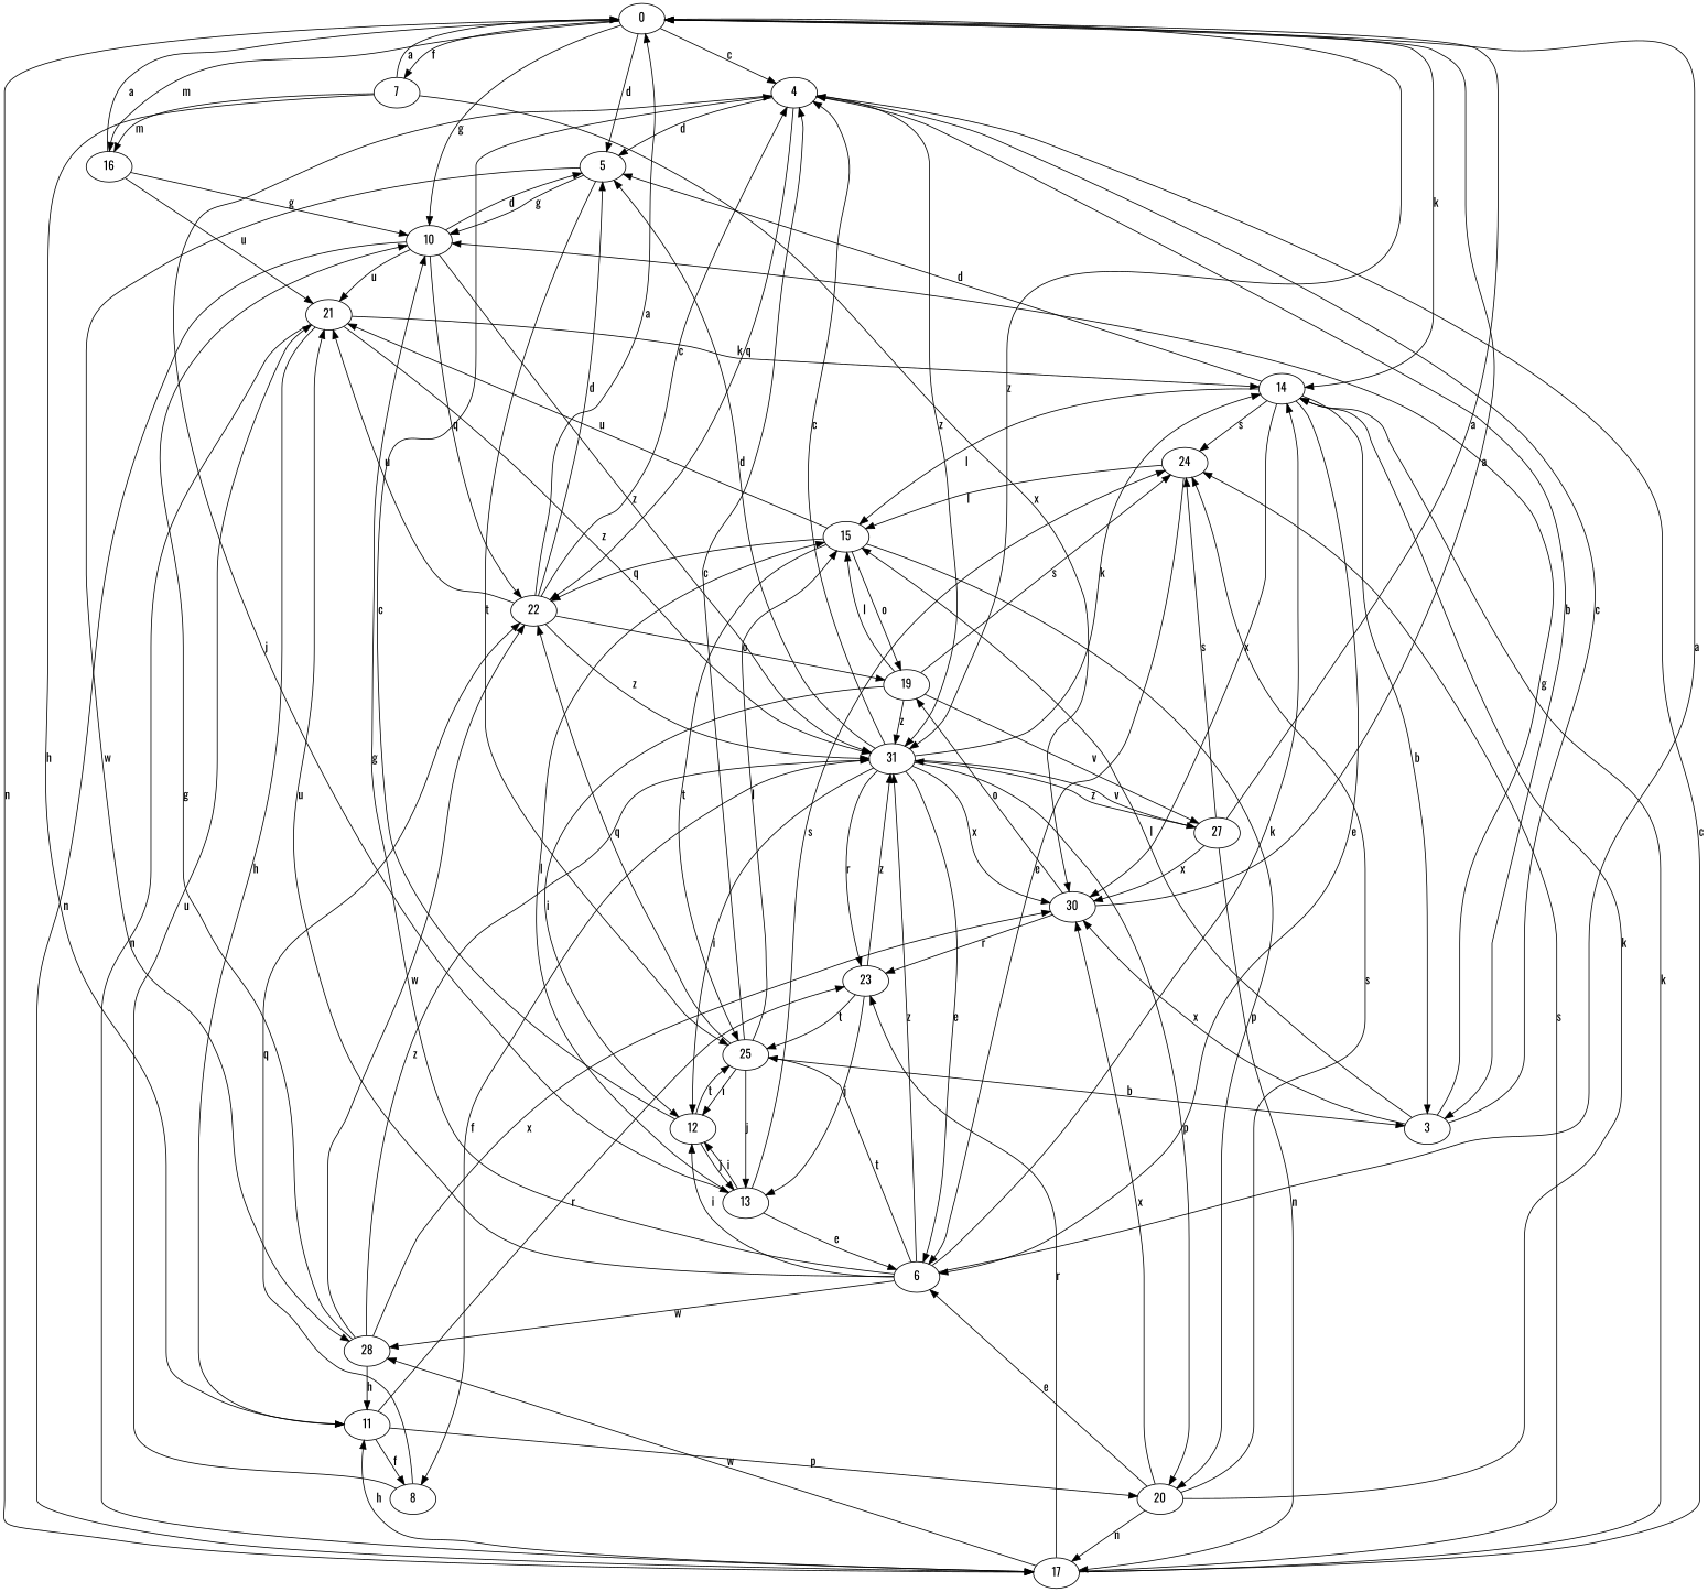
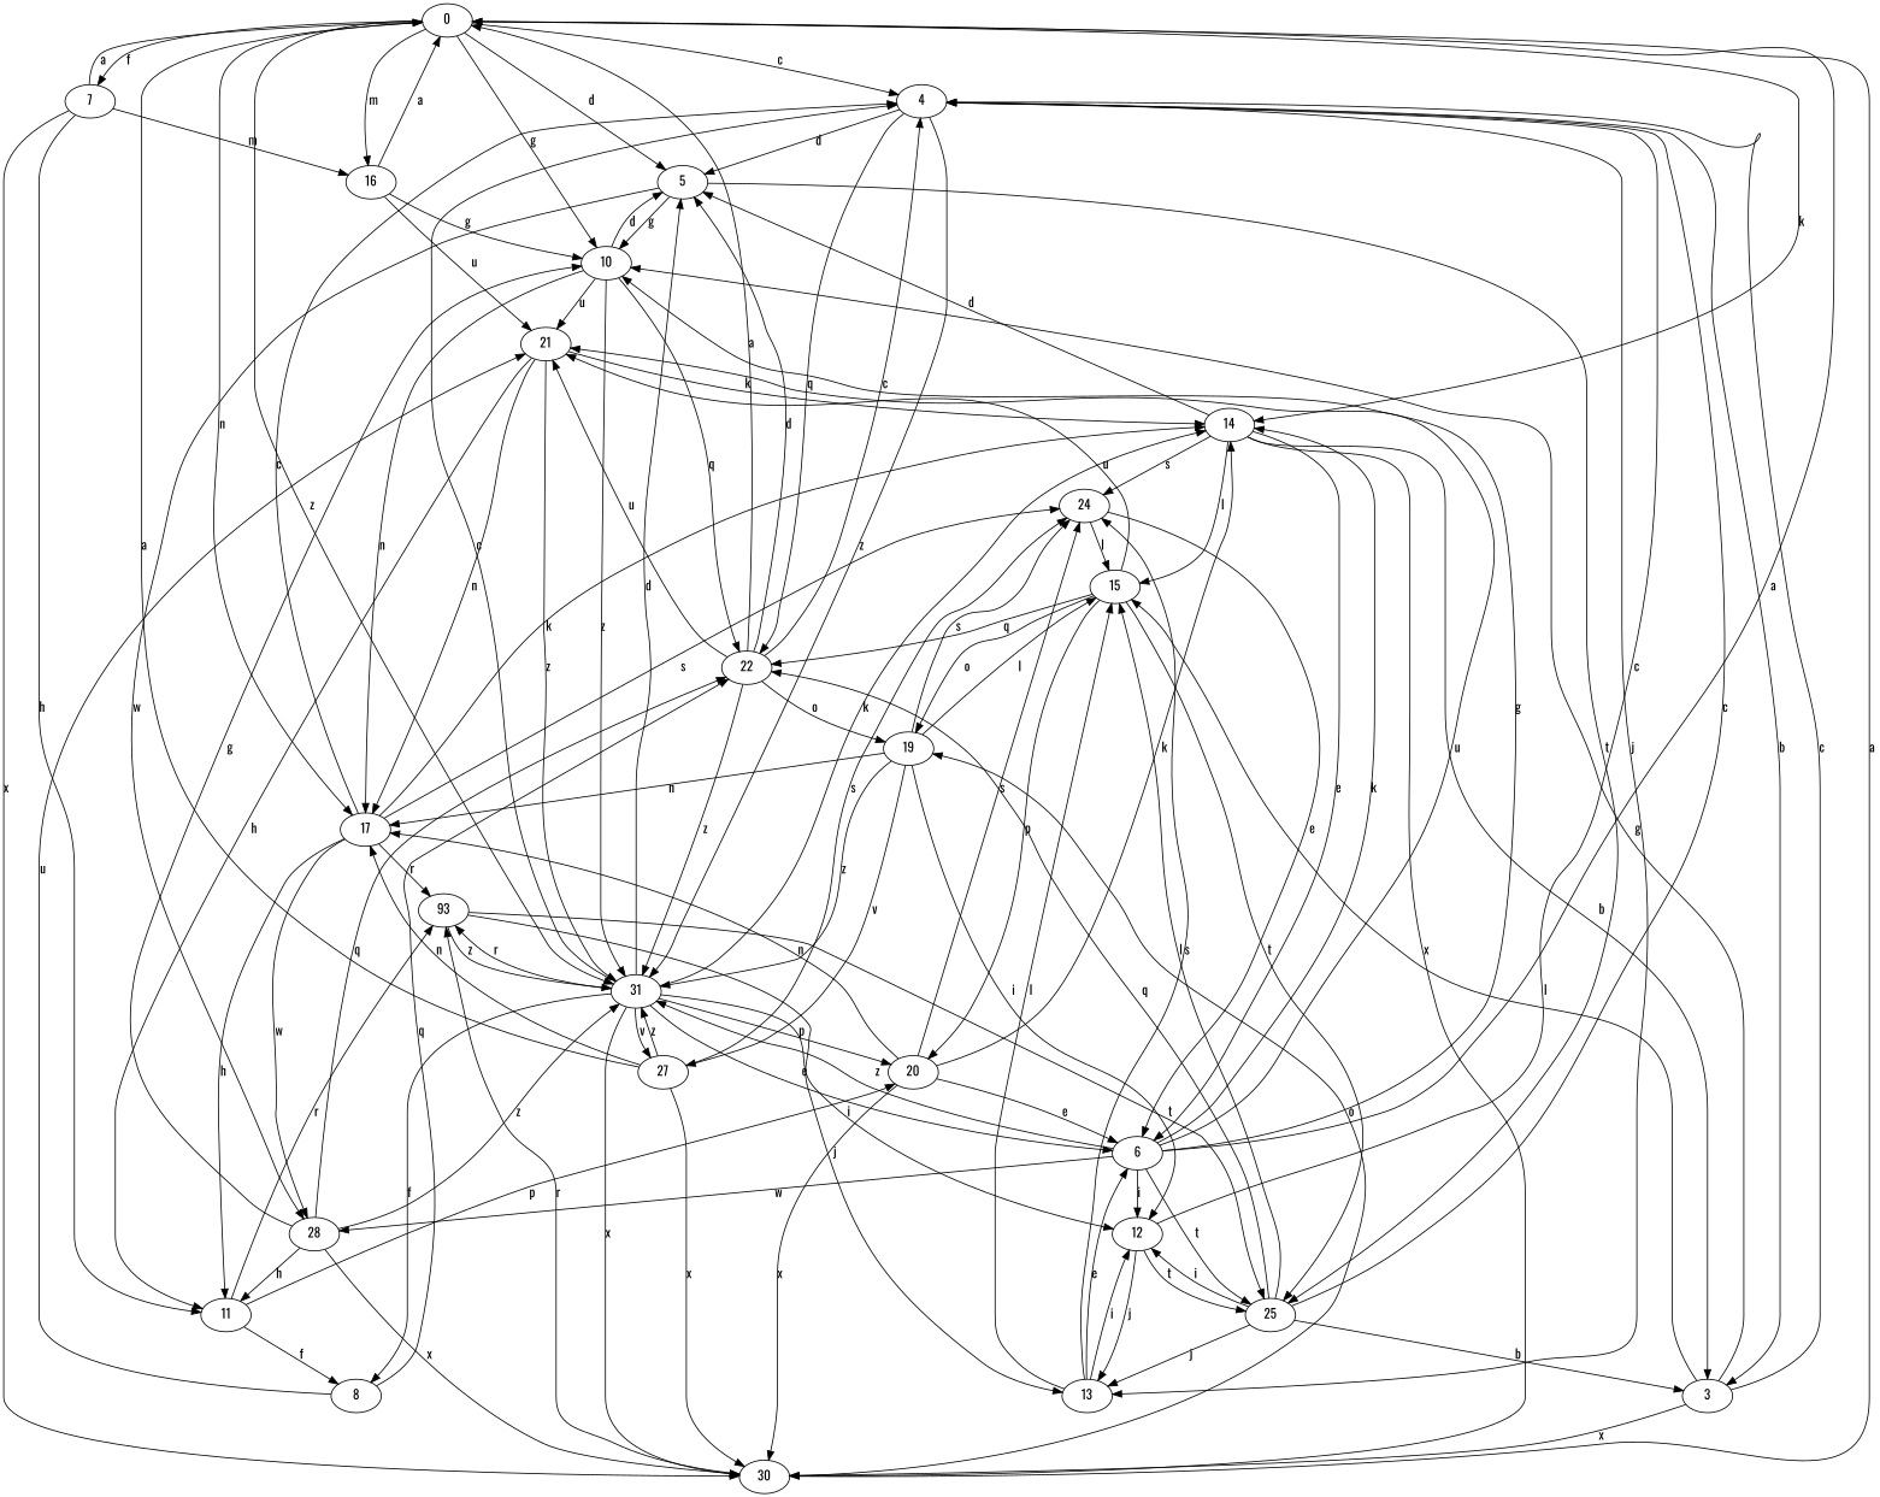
  strict digraph {
    fontname=Oswald
    node [fontname=Oswald]
    edge [fontname=Oswald]
    0
    4
    5
    7
    10
    14
    16
    17
    31
    3
    13
    22
    25
    28
    30
    11
    n17 [label=21]
    15
    6
    24
-   23
+   23 [label=93]
    12
    8
    20
    27
    19
    0 -> 4 [label=c]
    0 -> 5 [label=d]
    0 -> 7 [label=f]
    0 -> 10 [label=g]
    0 -> 14 [label=k]
    0 -> 16 [label=m]
    0 -> 17 [label=n]
    0 -> 31 [label=z]
    4 -> 5 [label=d]
    4 -> 31 [label=z]
    4 -> 3 [label=b]
    4 -> 13 [label=j]
    4 -> 22 [label=q]
    5 -> 10 [label=g]
    5 -> 25 [label=t]
    5 -> 28 [label=w]
    7 -> 0 [label=a]
    7 -> 16 [label=m]
    7 -> 30 [label=x]
    7 -> 11 [label=h]
    10 -> 5 [label=d]
    10 -> 17 [label=n]
    10 -> 31 [label=z]
    10 -> 22 [label=q]
    10 -> n17 [label=u]
    14 -> 5 [label=d]
    14 -> 3 [label=b]
    14 -> 30 [label=x]
    14 -> 15 [label=l]
    14 -> 6 [label=e]
    14 -> 24 [label=s]
    16 -> 0 [label=a]
    16 -> 10 [label=g]
    16 -> n17 [label=u]
    17 -> 4 [label=c]
    17 -> 14 [label=k]
    17 -> 28 [label=w]
    17 -> 11 [label=h]
    17 -> 24 [label=s]
    17 -> 23 [label=r]
    31 -> 4 [label=c]
    31 -> 5 [label=d]
    31 -> 14 [label=k]
    31 -> 30 [label=x]
    31 -> 6 [label=e]
    31 -> 23 [label=r]
    31 -> 12 [label=i]
    31 -> 8 [label=f]
    31 -> 20 [label=p]
    31 -> 27 [label=v]
    3 -> 4 [label=c]
    3 -> 10 [label=g]
    3 -> 30 [label=x]
    3 -> 15 [label=l]
    13 -> 15 [label=l]
    13 -> 6 [label=e]
    13 -> 24 [label=s]
    13 -> 12 [label=i]
    22 -> 0 [label=a]
    22 -> 4 [label=c]
    22 -> 5 [label=d]
    22 -> 31 [label=z]
    22 -> n17 [label=u]
    22 -> 19 [label=o]
    25 -> 4 [label=c]
    25 -> 3 [label=b]
    25 -> 13 [label=j]
    25 -> 22 [label=q]
    25 -> 15 [label=l]
    25 -> 12 [label=i]
    28 -> 10 [label=g]
    28 -> 31 [label=z]
-   28 -> 22 [label=w]
+   28 -> 22 [label=q]
    28 -> 30 [label=x]
    28 -> 11 [label=h]
    30 -> 0 [label=a]
    30 -> 23 [label=r]
    30 -> 19 [label=o]
    11 -> 23 [label=r]
    11 -> 8 [label=f]
    11 -> 20 [label=p]
    n17 -> 14 [label=k]
    n17 -> 17 [label=n]
    n17 -> 31 [label=z]
    n17 -> 11 [label=h]
    15 -> 22 [label=q]
    15 -> 25 [label=t]
    15 -> n17 [label=u]
    15 -> 20 [label=p]
    15 -> 19 [label=o]
    6 -> 0 [label=a]
    6 -> 10 [label=g]
    6 -> 14 [label=k]
    6 -> 31 [label=z]
    6 -> 25 [label=t]
    6 -> 28 [label=w]
    6 -> n17 [label=u]
    6 -> 12 [label=i]
    24 -> 15 [label=l]
    24 -> 6 [label=e]
    23 -> 31 [label=z]
    23 -> 13 [label=j]
    23 -> 25 [label=t]
    12 -> 4 [label=c]
    12 -> 13 [label=j]
    12 -> 25 [label=t]
    8 -> 22 [label=q]
    8 -> n17 [label=u]
    20 -> 14 [label=k]
    20 -> 17 [label=n]
    20 -> 30 [label=x]
    20 -> 6 [label=e]
    20 -> 24 [label=s]
    27 -> 0 [label=a]
    27 -> 17 [label=n]
    27 -> 31 [label=z]
    27 -> 30 [label=x]
    27 -> 24 [label=s]
+   19 -> 17 [label=n]
    19 -> 31 [label=z]
    19 -> 15 [label=l]
    19 -> 24 [label=s]
    19 -> 12 [label=i]
    19 -> 27 [label=v]
  }
